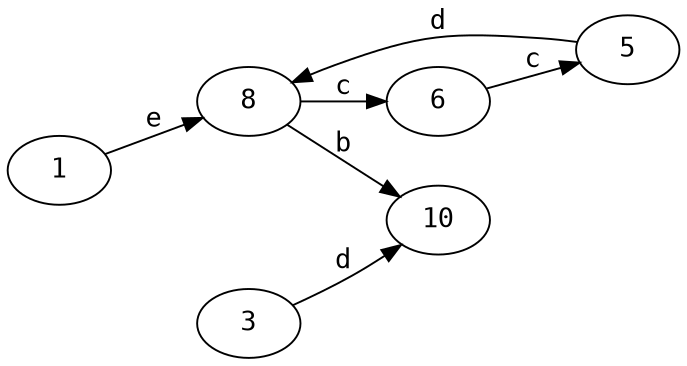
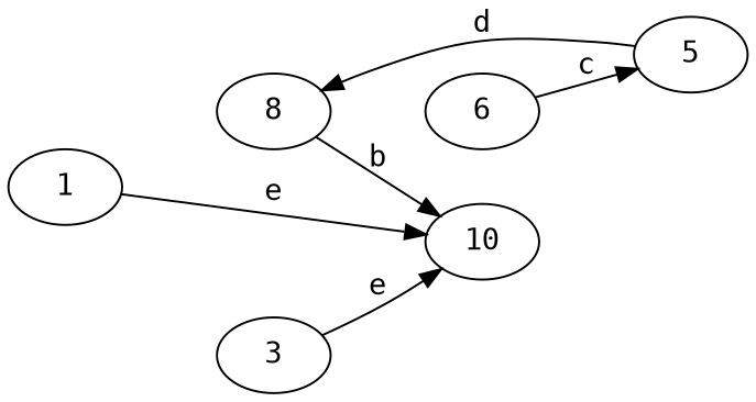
  strict digraph {
    fontname="DejaVu Sans Mono"
    rankdir=LR
    node [fontname="DejaVu Sans Mono"]
    edge [fontname="DejaVu Sans Mono"]
    1
    10
    3
    5
    8
    6
-   1 -> 8 [label=e]
-   3 -> 10 [label=d]
+   1 -> 10 [label=e]
+   3 -> 10 [label=e]
    5 -> 8 [label=d]
    8 -> 10 [label=b]
-   8 -> 6 [label=c]
    6 -> 5 [label=c]
  }
